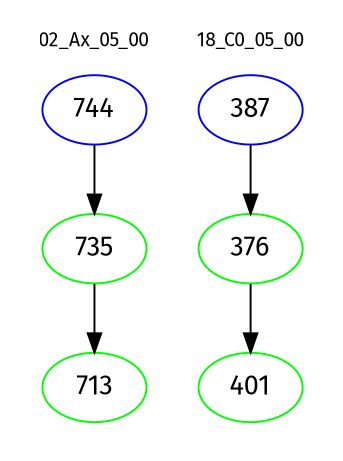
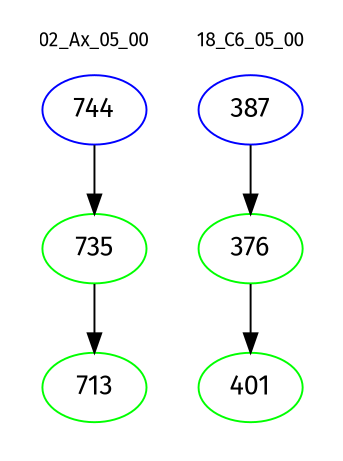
  digraph {
    fontname="Fira Sans"
    node [color=green fontname="Fira Sans"]
    edge [color=black fontname="Fira Sans"]
    n1 [color=blue label=744]
    n2 [label=735]
    n3 [label=713]
    n4 [color=blue label=387]
    n5 [label=376]
    n6 [label=401]
    subgraph cluster_1 {
      color=white
      fontsize=10
      label="02_Ax_05_00"
      n1
      n2
      n3
    }
    subgraph cluster_2 {
      color=white
      fontsize=10
-     label="18_C0_05_00"
+     label="18_C6_05_00"
      n4
      n5
      n6
    }
    n1 -> n2
    n2 -> n3
    n4 -> n5
    n5 -> n6
  }
